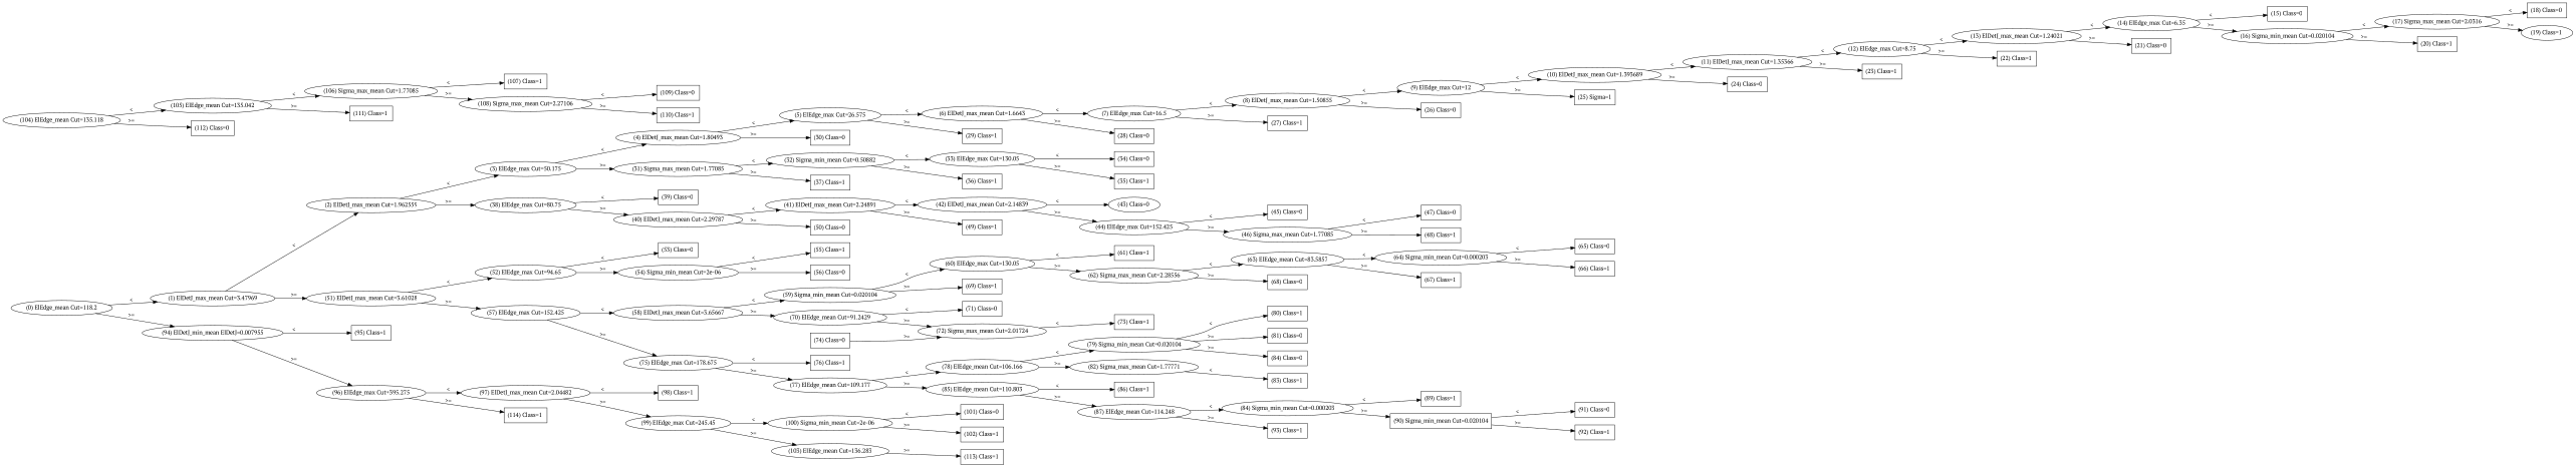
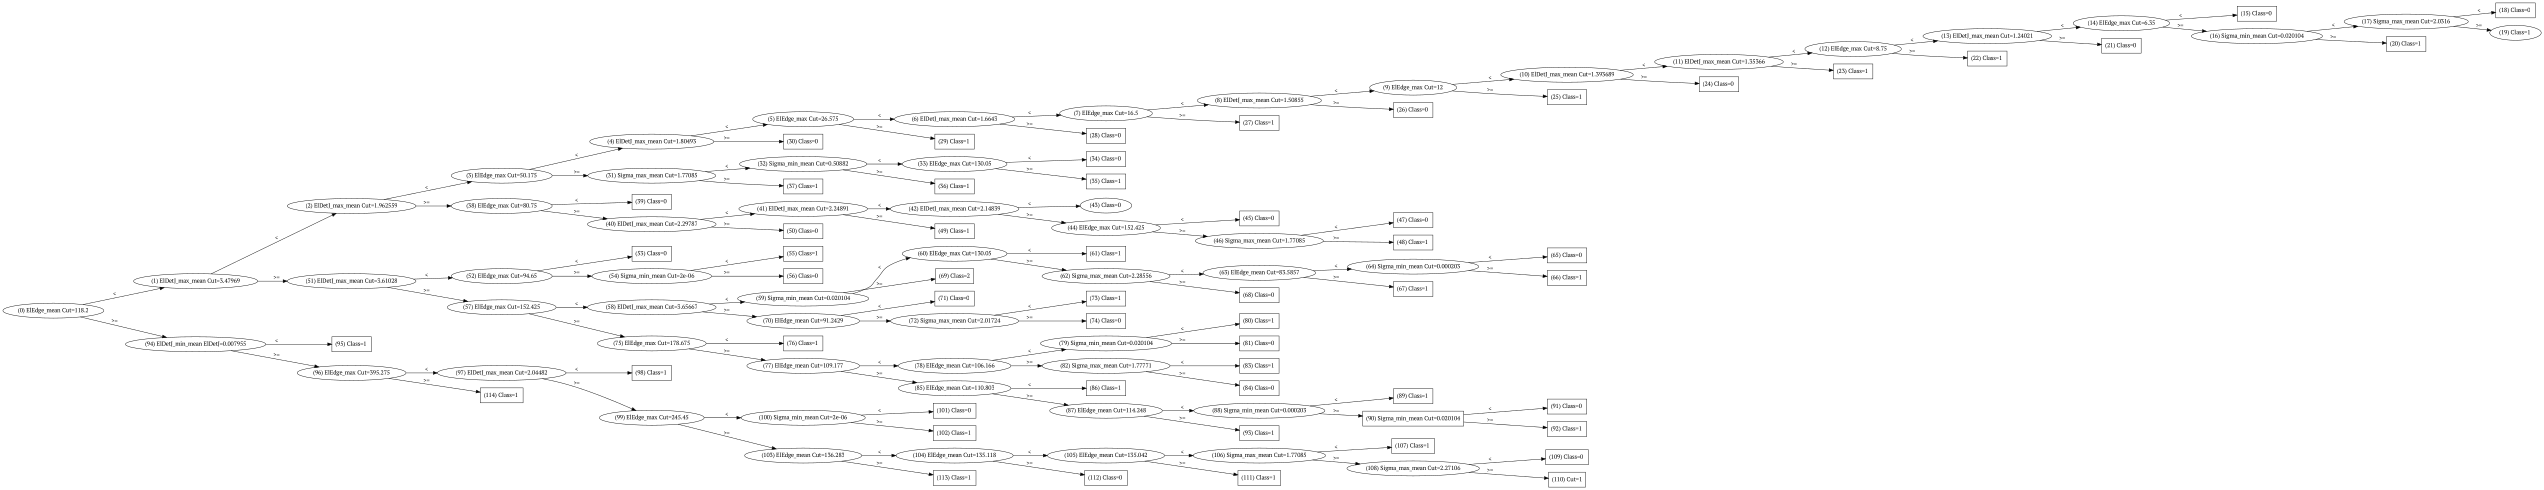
  digraph {
    fontname="PT Serif"
    rankdir=LR
    node [fontname="PT Serif" shape=ellipse]
    edge [fontname="PT Serif"]
    "(0) ElEdge_mean Cut=118.2"
    "(1) ElDetJ_max_mean Cut=3.47969"
    n3 [label="(94) ElDetJ_min_mean ElDetJ=0.007955"]
    "(2) ElDetJ_max_mean Cut=1.962559"
    "(51) ElDetJ_max_mean Cut=3.61028"
    "(95) Class=1 " [shape=box]
    "(96) ElEdge_max Cut=395.275"
    "(3) ElEdge_max Cut=50.175"
    "(38) ElEdge_max Cut=80.75"
    "(52) ElEdge_max Cut=94.65"
    "(57) ElEdge_max Cut=152.425"
    "(97) ElDetJ_max_mean Cut=2.04482"
    "(114) Class=1 " [shape=box]
    "(4) ElDetJ_max_mean Cut=1.80493"
    "(31) Sigma_max_mean Cut=1.77085"
    "(39) Class=0 " [shape=box]
    "(40) ElDetJ_max_mean Cut=2.29787"
    "(53) Class=0 " [shape=box]
    "(54) Sigma_min_mean Cut=2e-06"
    "(58) ElDetJ_max_mean Cut=3.65667"
    "(75) ElEdge_max Cut=178.675"
    "(5) ElEdge_max Cut=26.575"
    "(30) Class=0 " [shape=box]
    "(32) Sigma_min_mean Cut=0.50882"
    "(37) Class=1 " [shape=box]
    "(41) ElDetJ_max_mean Cut=2.24891"
    "(50) Class=0 " [shape=box]
    "(6) ElDetJ_max_mean Cut=1.6643"
    "(29) Class=1 " [shape=box]
    "(33) ElEdge_max Cut=130.05"
    "(36) Class=1 " [shape=box]
    "(7) ElEdge_max Cut=16.5"
    "(28) Class=0 " [shape=box]
    "(8) ElDetJ_max_mean Cut=1.50855"
    "(27) Class=1 " [shape=box]
    "(9) ElEdge_max Cut=12"
    "(26) Class=0 " [shape=box]
    "(10) ElDetJ_max_mean Cut=1.393689"
-   "(25) Class=1 " [shape=box label="(25) Sigma=1"]
+   "(25) Class=1 " [shape=box]
    "(11) ElDetJ_max_mean Cut=1.35366"
    "(24) Class=0 " [shape=box]
    "(12) ElEdge_max Cut=8.75"
    "(23) Class=1 " [shape=box]
    "(13) ElDetJ_max_mean Cut=1.24021"
    "(22) Class=1 " [shape=box]
    "(14) ElEdge_max Cut=6.35"
    "(21) Class=0 " [shape=box]
    "(15) Class=0 " [shape=box]
    "(16) Sigma_min_mean Cut=0.020104"
    "(17) Sigma_max_mean Cut=2.0316"
    "(20) Class=1 " [shape=box]
    "(18) Class=0 " [shape=box]
    "(19) Class=1 "
    "(34) Class=0 " [shape=box]
    "(35) Class=1 " [shape=box]
    "(42) ElDetJ_max_mean Cut=2.14839"
    "(49) Class=1 " [shape=box]
    "(43) Class=0 "
    "(44) ElEdge_max Cut=152.425"
    "(45) Class=0 " [shape=box]
    "(46) Sigma_max_mean Cut=1.77085"
    "(47) Class=0 " [shape=box]
    "(48) Class=1 " [shape=box]
    "(55) Class=1 " [shape=box]
    "(56) Class=0 " [shape=box]
    "(59) Sigma_min_mean Cut=0.020104"
    "(70) ElEdge_mean Cut=91.2429"
    "(76) Class=1 " [shape=box]
    n69 [label="(77) ElEdge_mean Cut=109.177"]
    "(60) ElEdge_max Cut=130.05"
-   "(69) Class=1 " [shape=box]
+   "(69) Class=1 " [shape=box label="(69) Class=2"]
    "(71) Class=0 " [shape=box]
    "(72) Sigma_max_mean Cut=2.01724"
    "(78) ElEdge_mean Cut=106.166"
    "(85) ElEdge_mean Cut=110.803"
    "(61) Class=1 " [shape=box]
    "(62) Sigma_max_mean Cut=2.28556"
    "(73) Class=1 " [shape=box]
    "(74) Class=0 " [shape=box]
    "(63) ElEdge_mean Cut=83.5857"
    "(68) Class=0 " [shape=box]
    "(64) Sigma_min_mean Cut=0.000203"
    "(67) Class=1 " [shape=box]
    "(65) Class=0 " [shape=box]
    "(66) Class=1 " [shape=box]
    "(79) Sigma_min_mean Cut=0.020104"
    "(82) Sigma_max_mean Cut=1.77771"
    "(86) Class=1 " [shape=box]
    "(87) ElEdge_mean Cut=114.248"
    "(80) Class=1 " [shape=box]
    "(81) Class=0 " [shape=box]
    "(83) Class=1 " [shape=box]
    "(84) Class=0 " [shape=box]
-   "(88) Sigma_min_mean Cut=0.000203" [label="(84) Sigma_min_mean Cut=0.000203"]
+   "(88) Sigma_min_mean Cut=0.000203"
    "(93) Class=1 " [shape=box]
    "(89) Class=1 " [shape=box]
    "(90) Sigma_min_mean Cut=0.020104" [shape=box]
    "(91) Class=0 " [shape=box]
    "(92) Class=1 " [shape=box]
    "(98) Class=1 " [shape=box]
    "(99) ElEdge_max Cut=245.45"
    "(100) Sigma_min_mean Cut=2e-06"
    "(103) ElEdge_mean Cut=136.283"
    "(101) Class=0 " [shape=box]
    "(102) Class=1 " [shape=box]
    "(104) ElEdge_mean Cut=135.118"
    "(113) Class=1 " [shape=box]
    "(105) ElEdge_mean Cut=135.042"
    "(112) Class=0 " [shape=box]
    "(106) Sigma_max_mean Cut=1.77085"
    "(111) Class=1 " [shape=box]
    "(107) Class=1 " [shape=box]
    "(108) Sigma_max_mean Cut=2.27106"
    "(109) Class=0 " [shape=box]
-   "(110) Class=1 " [shape=box]
+   "(110) Class=1 " [shape=box label="(110) Cut=1"]
    "(0) ElEdge_mean Cut=118.2" -> "(1) ElDetJ_max_mean Cut=3.47969" [label="<"]
    "(0) ElEdge_mean Cut=118.2" -> n3 [label=">="]
    "(1) ElDetJ_max_mean Cut=3.47969" -> "(2) ElDetJ_max_mean Cut=1.962559" [label="<"]
    "(1) ElDetJ_max_mean Cut=3.47969" -> "(51) ElDetJ_max_mean Cut=3.61028" [label=">="]
    n3 -> "(95) Class=1 " [label="<"]
    n3 -> "(96) ElEdge_max Cut=395.275" [label=">="]
    "(2) ElDetJ_max_mean Cut=1.962559" -> "(3) ElEdge_max Cut=50.175" [label="<"]
    "(2) ElDetJ_max_mean Cut=1.962559" -> "(38) ElEdge_max Cut=80.75" [label=">="]
    "(51) ElDetJ_max_mean Cut=3.61028" -> "(52) ElEdge_max Cut=94.65" [label="<"]
    "(51) ElDetJ_max_mean Cut=3.61028" -> "(57) ElEdge_max Cut=152.425" [label=">="]
    "(96) ElEdge_max Cut=395.275" -> "(97) ElDetJ_max_mean Cut=2.04482" [label="<"]
    "(96) ElEdge_max Cut=395.275" -> "(114) Class=1 " [label=">="]
    "(3) ElEdge_max Cut=50.175" -> "(4) ElDetJ_max_mean Cut=1.80493" [label="<"]
    "(3) ElEdge_max Cut=50.175" -> "(31) Sigma_max_mean Cut=1.77085" [label=">="]
    "(38) ElEdge_max Cut=80.75" -> "(39) Class=0 " [label="<"]
    "(38) ElEdge_max Cut=80.75" -> "(40) ElDetJ_max_mean Cut=2.29787" [label=">="]
    "(52) ElEdge_max Cut=94.65" -> "(53) Class=0 " [label="<"]
    "(52) ElEdge_max Cut=94.65" -> "(54) Sigma_min_mean Cut=2e-06" [label=">="]
    "(57) ElEdge_max Cut=152.425" -> "(58) ElDetJ_max_mean Cut=3.65667" [label="<"]
    "(57) ElEdge_max Cut=152.425" -> "(75) ElEdge_max Cut=178.675" [label=">="]
    "(97) ElDetJ_max_mean Cut=2.04482" -> "(98) Class=1 " [label="<"]
    "(97) ElDetJ_max_mean Cut=2.04482" -> "(99) ElEdge_max Cut=245.45" [label=">="]
    "(4) ElDetJ_max_mean Cut=1.80493" -> "(5) ElEdge_max Cut=26.575" [label="<"]
    "(4) ElDetJ_max_mean Cut=1.80493" -> "(30) Class=0 " [label=">="]
    "(31) Sigma_max_mean Cut=1.77085" -> "(32) Sigma_min_mean Cut=0.50882" [label="<"]
    "(31) Sigma_max_mean Cut=1.77085" -> "(37) Class=1 " [label=">="]
    "(40) ElDetJ_max_mean Cut=2.29787" -> "(41) ElDetJ_max_mean Cut=2.24891" [label="<"]
    "(40) ElDetJ_max_mean Cut=2.29787" -> "(50) Class=0 " [label=">="]
    "(54) Sigma_min_mean Cut=2e-06" -> "(55) Class=1 " [label="<"]
    "(54) Sigma_min_mean Cut=2e-06" -> "(56) Class=0 " [label=">="]
    "(58) ElDetJ_max_mean Cut=3.65667" -> "(59) Sigma_min_mean Cut=0.020104" [label="<"]
    "(58) ElDetJ_max_mean Cut=3.65667" -> "(70) ElEdge_mean Cut=91.2429" [label=">="]
    "(75) ElEdge_max Cut=178.675" -> "(76) Class=1 " [label="<"]
    "(75) ElEdge_max Cut=178.675" -> n69 [label=">="]
    "(5) ElEdge_max Cut=26.575" -> "(6) ElDetJ_max_mean Cut=1.6643" [label="<"]
    "(5) ElEdge_max Cut=26.575" -> "(29) Class=1 " [label=">="]
    "(32) Sigma_min_mean Cut=0.50882" -> "(33) ElEdge_max Cut=130.05" [label="<"]
    "(32) Sigma_min_mean Cut=0.50882" -> "(36) Class=1 " [label=">="]
    "(41) ElDetJ_max_mean Cut=2.24891" -> "(42) ElDetJ_max_mean Cut=2.14839" [label="<"]
    "(41) ElDetJ_max_mean Cut=2.24891" -> "(49) Class=1 " [label=">="]
    "(6) ElDetJ_max_mean Cut=1.6643" -> "(7) ElEdge_max Cut=16.5" [label="<"]
    "(6) ElDetJ_max_mean Cut=1.6643" -> "(28) Class=0 " [label=">="]
    "(33) ElEdge_max Cut=130.05" -> "(34) Class=0 " [label="<"]
    "(33) ElEdge_max Cut=130.05" -> "(35) Class=1 " [label=">="]
    "(7) ElEdge_max Cut=16.5" -> "(8) ElDetJ_max_mean Cut=1.50855" [label="<"]
    "(7) ElEdge_max Cut=16.5" -> "(27) Class=1 " [label=">="]
    "(8) ElDetJ_max_mean Cut=1.50855" -> "(9) ElEdge_max Cut=12" [label="<"]
    "(8) ElDetJ_max_mean Cut=1.50855" -> "(26) Class=0 " [label=">="]
    "(9) ElEdge_max Cut=12" -> "(10) ElDetJ_max_mean Cut=1.393689" [label="<"]
    "(9) ElEdge_max Cut=12" -> "(25) Class=1 " [label=">="]
    "(10) ElDetJ_max_mean Cut=1.393689" -> "(11) ElDetJ_max_mean Cut=1.35366" [label="<"]
    "(10) ElDetJ_max_mean Cut=1.393689" -> "(24) Class=0 " [label=">="]
    "(11) ElDetJ_max_mean Cut=1.35366" -> "(12) ElEdge_max Cut=8.75" [label="<"]
    "(11) ElDetJ_max_mean Cut=1.35366" -> "(23) Class=1 " [label=">="]
    "(12) ElEdge_max Cut=8.75" -> "(13) ElDetJ_max_mean Cut=1.24021" [label="<"]
    "(12) ElEdge_max Cut=8.75" -> "(22) Class=1 " [label=">="]
    "(13) ElDetJ_max_mean Cut=1.24021" -> "(14) ElEdge_max Cut=6.35" [label="<"]
    "(13) ElDetJ_max_mean Cut=1.24021" -> "(21) Class=0 " [label=">="]
    "(14) ElEdge_max Cut=6.35" -> "(15) Class=0 " [label="<"]
    "(14) ElEdge_max Cut=6.35" -> "(16) Sigma_min_mean Cut=0.020104" [label=">="]
    "(16) Sigma_min_mean Cut=0.020104" -> "(17) Sigma_max_mean Cut=2.0316" [label="<"]
    "(16) Sigma_min_mean Cut=0.020104" -> "(20) Class=1 " [label=">="]
    "(17) Sigma_max_mean Cut=2.0316" -> "(18) Class=0 " [label="<"]
    "(17) Sigma_max_mean Cut=2.0316" -> "(19) Class=1 " [label=">="]
    "(42) ElDetJ_max_mean Cut=2.14839" -> "(43) Class=0 " [label="<"]
    "(42) ElDetJ_max_mean Cut=2.14839" -> "(44) ElEdge_max Cut=152.425" [label=">="]
    "(44) ElEdge_max Cut=152.425" -> "(45) Class=0 " [label="<"]
    "(44) ElEdge_max Cut=152.425" -> "(46) Sigma_max_mean Cut=1.77085" [label=">="]
    "(46) Sigma_max_mean Cut=1.77085" -> "(47) Class=0 " [label="<"]
    "(46) Sigma_max_mean Cut=1.77085" -> "(48) Class=1 " [label=">="]
    "(59) Sigma_min_mean Cut=0.020104" -> "(60) ElEdge_max Cut=130.05" [label="<"]
    "(59) Sigma_min_mean Cut=0.020104" -> "(69) Class=1 " [label=">="]
    "(70) ElEdge_mean Cut=91.2429" -> "(71) Class=0 " [label="<"]
    "(70) ElEdge_mean Cut=91.2429" -> "(72) Sigma_max_mean Cut=2.01724" [label=">="]
    n69 -> "(78) ElEdge_mean Cut=106.166" [label="<"]
    n69 -> "(85) ElEdge_mean Cut=110.803" [label=">="]
    "(60) ElEdge_max Cut=130.05" -> "(61) Class=1 " [label="<"]
    "(60) ElEdge_max Cut=130.05" -> "(62) Sigma_max_mean Cut=2.28556" [label=">="]
    "(72) Sigma_max_mean Cut=2.01724" -> "(73) Class=1 " [label="<"]
-   "(74) Class=0 " -> "(72) Sigma_max_mean Cut=2.01724" [label=">="]
+   "(72) Sigma_max_mean Cut=2.01724" -> "(74) Class=0 " [label=">="]
    "(78) ElEdge_mean Cut=106.166" -> "(79) Sigma_min_mean Cut=0.020104" [label="<"]
    "(78) ElEdge_mean Cut=106.166" -> "(82) Sigma_max_mean Cut=1.77771" [label=">="]
    "(85) ElEdge_mean Cut=110.803" -> "(86) Class=1 " [label="<"]
    "(85) ElEdge_mean Cut=110.803" -> "(87) ElEdge_mean Cut=114.248" [label=">="]
    "(62) Sigma_max_mean Cut=2.28556" -> "(63) ElEdge_mean Cut=83.5857" [label="<"]
    "(62) Sigma_max_mean Cut=2.28556" -> "(68) Class=0 " [label=">="]
    "(63) ElEdge_mean Cut=83.5857" -> "(64) Sigma_min_mean Cut=0.000203" [label="<"]
    "(63) ElEdge_mean Cut=83.5857" -> "(67) Class=1 " [label=">="]
    "(64) Sigma_min_mean Cut=0.000203" -> "(65) Class=0 " [label="<"]
    "(64) Sigma_min_mean Cut=0.000203" -> "(66) Class=1 " [label=">="]
    "(79) Sigma_min_mean Cut=0.020104" -> "(80) Class=1 " [label="<"]
    "(79) Sigma_min_mean Cut=0.020104" -> "(81) Class=0 " [label=">="]
    "(82) Sigma_max_mean Cut=1.77771" -> "(83) Class=1 " [label="<"]
-   "(79) Sigma_min_mean Cut=0.020104" -> "(84) Class=0 " [label=">="]
+   "(82) Sigma_max_mean Cut=1.77771" -> "(84) Class=0 " [label=">="]
    "(87) ElEdge_mean Cut=114.248" -> "(88) Sigma_min_mean Cut=0.000203" [label="<"]
    "(87) ElEdge_mean Cut=114.248" -> "(93) Class=1 " [label=">="]
    "(88) Sigma_min_mean Cut=0.000203" -> "(89) Class=1 " [label="<"]
    "(88) Sigma_min_mean Cut=0.000203" -> "(90) Sigma_min_mean Cut=0.020104" [label=">="]
    "(90) Sigma_min_mean Cut=0.020104" -> "(91) Class=0 " [label="<"]
    "(90) Sigma_min_mean Cut=0.020104" -> "(92) Class=1 " [label=">="]
    "(99) ElEdge_max Cut=245.45" -> "(100) Sigma_min_mean Cut=2e-06" [label="<"]
    "(99) ElEdge_max Cut=245.45" -> "(103) ElEdge_mean Cut=136.283" [label=">="]
    "(100) Sigma_min_mean Cut=2e-06" -> "(101) Class=0 " [label="<"]
    "(100) Sigma_min_mean Cut=2e-06" -> "(102) Class=1 " [label=">="]
+   "(103) ElEdge_mean Cut=136.283" -> "(104) ElEdge_mean Cut=135.118" [label="<"]
    "(103) ElEdge_mean Cut=136.283" -> "(113) Class=1 " [label=">="]
    "(104) ElEdge_mean Cut=135.118" -> "(105) ElEdge_mean Cut=135.042" [label="<"]
    "(104) ElEdge_mean Cut=135.118" -> "(112) Class=0 " [label=">="]
    "(105) ElEdge_mean Cut=135.042" -> "(106) Sigma_max_mean Cut=1.77085" [label="<"]
    "(105) ElEdge_mean Cut=135.042" -> "(111) Class=1 " [label=">="]
    "(106) Sigma_max_mean Cut=1.77085" -> "(107) Class=1 " [label="<"]
    "(106) Sigma_max_mean Cut=1.77085" -> "(108) Sigma_max_mean Cut=2.27106" [label=">="]
    "(108) Sigma_max_mean Cut=2.27106" -> "(109) Class=0 " [label="<"]
    "(108) Sigma_max_mean Cut=2.27106" -> "(110) Class=1 " [label=">="]
  }
